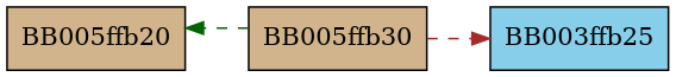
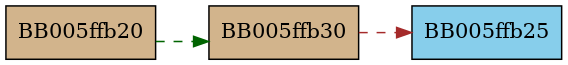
  digraph {
    rankdir=LR
    splines=ortho
    node [fillcolor=tan shape=box style=filled]
    edge [style=dashed]
    BB005ffb20
    BB005ffb30
-   BB005ffb25 [fillcolor=skyblue label=BB003ffb25]
-   BB005ffb30 -> BB005ffb20 [color=darkgreen]
+   BB005ffb25 [fillcolor=skyblue]
+   BB005ffb20 -> BB005ffb30 [color=darkgreen]
    BB005ffb30 -> BB005ffb25 [color=brown]
  }
